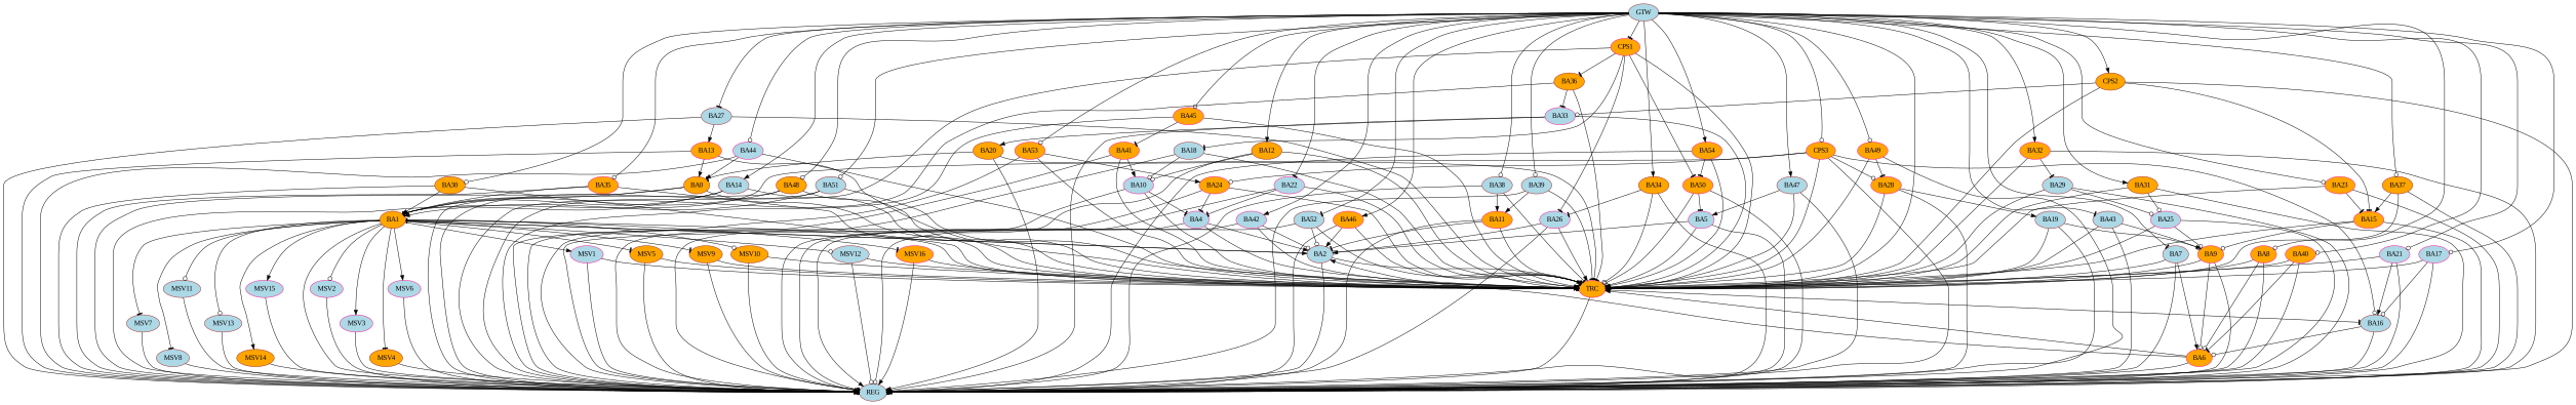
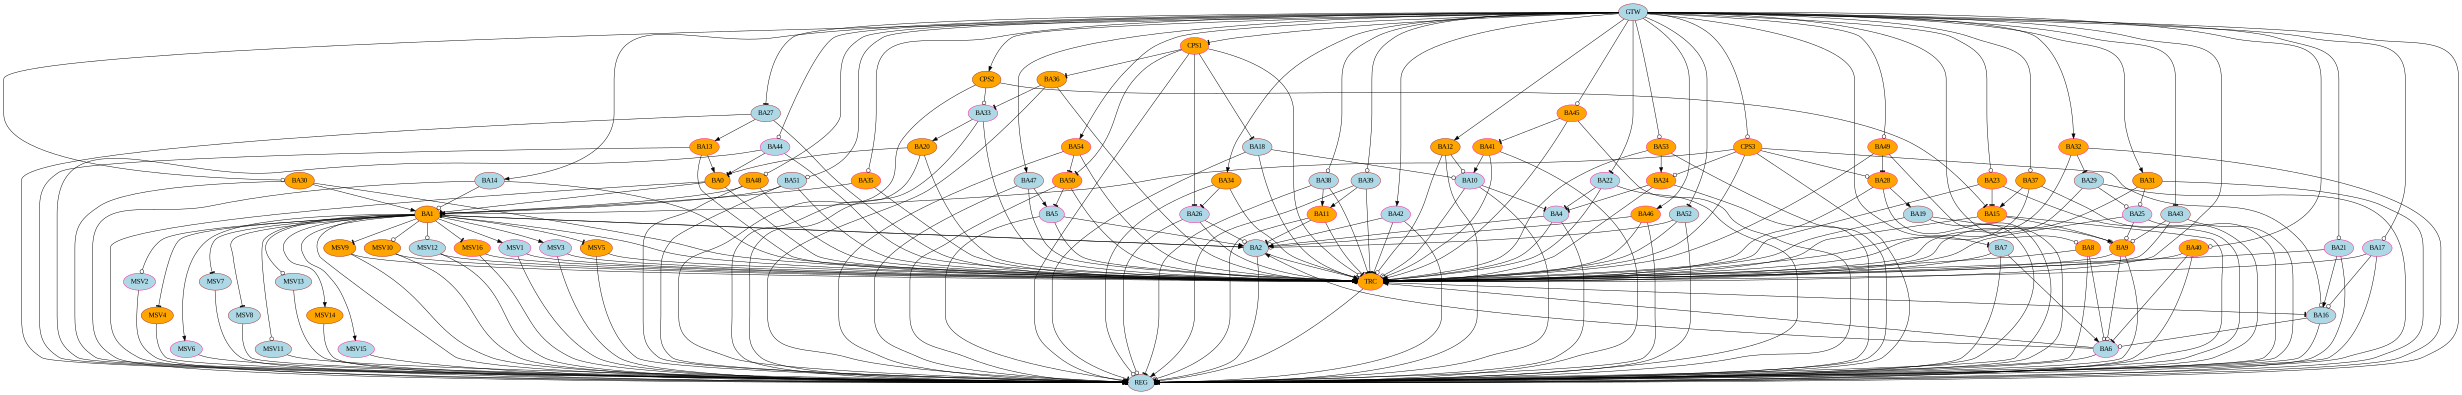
  strict digraph {
    fontname="Liberation Serif"
    node [color=deeppink fillcolor=orange fontname="Liberation Serif" style=filled]
    edge [arrowhead=odot fontname="Liberation Serif"]
    n1 [color=brown label=BA1]
    n2 [color=brown fillcolor=lightblue label=BA2]
    n3 [color=brown fillcolor=lightblue label=REG]
    n4 [label=TRC]
    n5 [fillcolor=lightblue label=MSV1]
    n6 [fillcolor=lightblue label=MSV2]
    n7 [fillcolor=lightblue label=MSV3]
    n8 [color=brown label=MSV4]
    n9 [color=brown label=MSV5]
    n10 [fillcolor=lightblue label=MSV6]
    n11 [color=brown fillcolor=lightblue label=MSV7]
    n12 [color=brown fillcolor=lightblue label=MSV8]
    n13 [color=brown label=MSV9]
    n14 [color=brown label=MSV10]
    n15 [color=brown fillcolor=lightblue label=MSV11]
    n16 [color=brown fillcolor=lightblue label=MSV12]
    n17 [color=brown fillcolor=lightblue label=MSV13]
    n18 [color=brown label=MSV14]
    n19 [fillcolor=lightblue label=MSV15]
    n20 [label=MSV16]
    n21 [color=brown fillcolor=lightblue label=BA16]
    n22 [color=brown label=BA0]
    n23 [fillcolor=lightblue label=BA4]
    n24 [fillcolor=lightblue label=BA5]
-   n25 [label=BA6]
+   n25 [fillcolor=lightblue label=BA6]
    n26 [color=brown fillcolor=lightblue label=BA7]
    n27 [label=BA8]
    n28 [label=BA9]
    n29 [fillcolor=lightblue label=BA10]
    n30 [label=BA11]
    n31 [color=brown label=BA12]
    n32 [label=BA13]
    n33 [color=brown fillcolor=lightblue label=BA14]
    n34 [label=BA15]
    n35 [fillcolor=lightblue label=BA17]
    n36 [color=brown fillcolor=lightblue label=BA18]
    n37 [color=brown fillcolor=lightblue label=BA19]
    n38 [color=brown label=BA20]
    n39 [fillcolor=lightblue label=BA21]
    n40 [fillcolor=lightblue label=BA22]
    n41 [label=BA23]
    n42 [label=BA24]
    n43 [fillcolor=lightblue label=BA25]
    n44 [fillcolor=lightblue label=BA26]
    n45 [color=brown fillcolor=lightblue label=BA27]
    n46 [label=BA28]
    n47 [color=brown fillcolor=lightblue label=BA29]
    n48 [color=brown label=BA30]
    n49 [color=brown label=BA31]
    n50 [label=BA32]
    n51 [fillcolor=lightblue label=BA33]
    n52 [color=brown label=BA34]
    n53 [label=BA35]
    n54 [color=brown label=BA36]
    n55 [color=brown label=BA37]
    n56 [color=brown fillcolor=lightblue label=BA38]
    n57 [color=brown fillcolor=lightblue label=BA39]
    n58 [label=BA40]
    n59 [label=BA41]
    n60 [fillcolor=lightblue label=BA42]
    n61 [color=brown fillcolor=lightblue label=BA43]
    n62 [fillcolor=lightblue label=BA44]
    n63 [label=BA45]
    n64 [label=BA46]
    n65 [color=brown fillcolor=lightblue label=BA47]
    n66 [color=brown label=BA48]
    n67 [label=BA49]
    n68 [label=BA50]
    n69 [color=brown fillcolor=lightblue label=BA51]
    n70 [color=brown fillcolor=lightblue label=BA52]
    n71 [label=BA53]
    n72 [label=BA54]
    n73 [label=CPS1]
    n74 [color=brown label=CPS2]
    n75 [label=CPS3]
    n76 [color=brown fillcolor=lightblue label=GTW]
    n1 -> n2 [arrowhead=normal]
    n1 -> n3 [arrowhead=normal]
    n1 -> n4
    n1 -> n5 [arrowhead=normal]
    n1 -> n6
    n1 -> n7 [arrowhead=normal]
    n1 -> n8 [arrowhead=tee]
    n1 -> n9 [arrowhead=tee]
    n1 -> n10 [arrowhead=normal]
    n1 -> n11 [arrowhead=tee]
    n1 -> n12 [arrowhead=tee]
    n1 -> n13 [arrowhead=tee]
    n1 -> n14
    n1 -> n15
    n1 -> n16
    n1 -> n17
    n1 -> n18 [arrowhead=normal]
    n1 -> n19 [arrowhead=normal]
    n1 -> n20 [arrowhead=tee]
    n2 -> n1 [arrowhead=tee]
    n2 -> n3
    n2 -> n4
    n4 -> n3 [arrowhead=tee]
    n4 -> n21 [arrowhead=tee]
    n5 -> n3
    n5 -> n4 [arrowhead=normal]
    n6 -> n3 [arrowhead=normal]
    n7 -> n3 [arrowhead=normal]
    n8 -> n3 [arrowhead=tee]
    n9 -> n3 [arrowhead=normal]
    n9 -> n4
    n10 -> n3 [arrowhead=tee]
    n11 -> n3 [arrowhead=normal]
    n12 -> n3 [arrowhead=normal]
    n13 -> n3 [arrowhead=normal]
    n13 -> n4 [arrowhead=normal]
    n14 -> n3
    n14 -> n4 [arrowhead=tee]
    n15 -> n3 [arrowhead=tee]
    n16 -> n3
    n16 -> n4
    n17 -> n3 [arrowhead=tee]
    n18 -> n3 [arrowhead=normal]
    n19 -> n3 [arrowhead=normal]
    n20 -> n3 [arrowhead=normal]
    n20 -> n4 [arrowhead=normal]
    n21 -> n3 [arrowhead=tee]
    n21 -> n25
    n22 -> n1 [arrowhead=tee]
    n22 -> n3 [arrowhead=tee]
    n22 -> n4 [arrowhead=tee]
    n23 -> n2 [arrowhead=normal]
    n23 -> n3
    n23 -> n4 [arrowhead=tee]
    n24 -> n2 [arrowhead=normal]
    n24 -> n3 [arrowhead=normal]
    n24 -> n4
    n25 -> n2 [arrowhead=normal]
    n25 -> n3
    n25 -> n4 [arrowhead=normal]
    n26 -> n3 [arrowhead=tee]
    n26 -> n4
    n26 -> n25 [arrowhead=normal]
    n27 -> n3 [arrowhead=normal]
    n27 -> n4
    n27 -> n25
    n28 -> n3
    n28 -> n4 [arrowhead=normal]
    n28 -> n25
    n29 -> n3 [arrowhead=tee]
    n29 -> n4
    n29 -> n23 [arrowhead=tee]
    n30 -> n2 [arrowhead=tee]
    n30 -> n3
    n30 -> n4 [arrowhead=tee]
    n31 -> n3 [arrowhead=normal]
    n31 -> n4
    n31 -> n29
    n32 -> n3 [arrowhead=tee]
    n32 -> n4 [arrowhead=normal]
    n32 -> n22 [arrowhead=normal]
    n33 -> n1
    n33 -> n3 [arrowhead=normal]
    n33 -> n4
    n34 -> n3 [arrowhead=normal]
    n34 -> n4
    n34 -> n28
    n35 -> n3
    n35 -> n4 [arrowhead=normal]
    n35 -> n21
    n36 -> n3 [arrowhead=tee]
    n36 -> n4 [arrowhead=normal]
    n36 -> n29
    n37 -> n3 [arrowhead=tee]
    n37 -> n4 [arrowhead=tee]
    n37 -> n28 [arrowhead=normal]
    n38 -> n3 [arrowhead=normal]
    n38 -> n4 [arrowhead=tee]
    n38 -> n22 [arrowhead=tee]
    n39 -> n3
    n39 -> n4
    n39 -> n21 [arrowhead=normal]
    n40 -> n3 [arrowhead=tee]
    n40 -> n4 [arrowhead=tee]
    n40 -> n23 [arrowhead=tee]
    n41 -> n3 [arrowhead=normal]
    n41 -> n4 [arrowhead=tee]
    n41 -> n34 [arrowhead=tee]
    n42 -> n3
    n42 -> n4
    n42 -> n23 [arrowhead=tee]
    n43 -> n3 [arrowhead=normal]
    n43 -> n4 [arrowhead=normal]
    n43 -> n28
    n44 -> n2
    n44 -> n3
    n44 -> n4 [arrowhead=normal]
    n45 -> n3
    n45 -> n4
    n45 -> n32 [arrowhead=normal]
    n46 -> n3 [arrowhead=tee]
    n46 -> n4
    n46 -> n37 [arrowhead=normal]
    n47 -> n3 [arrowhead=tee]
    n47 -> n4 [arrowhead=normal]
    n47 -> n43
    n48 -> n1 [arrowhead=normal]
    n48 -> n3 [arrowhead=normal]
    n48 -> n4 [arrowhead=tee]
    n49 -> n3
    n49 -> n4
    n49 -> n43
    n50 -> n3 [arrowhead=normal]
    n50 -> n4 [arrowhead=tee]
    n50 -> n47 [arrowhead=tee]
    n51 -> n3
    n51 -> n4 [arrowhead=normal]
    n51 -> n38 [arrowhead=normal]
    n52 -> n3
    n52 -> n4
    n52 -> n44 [arrowhead=tee]
    n53 -> n1 [arrowhead=normal]
-   n53 -> n3 [arrowhead=tee]
+   n76 -> n3 [arrowhead=tee]
    n53 -> n4 [arrowhead=tee]
    n54 -> n3
    n54 -> n4 [arrowhead=tee]
    n54 -> n51 [arrowhead=tee]
    n55 -> n3
    n55 -> n4 [arrowhead=tee]
    n55 -> n34 [arrowhead=normal]
    n56 -> n3 [arrowhead=tee]
    n56 -> n4 [arrowhead=tee]
    n56 -> n30 [arrowhead=normal]
    n57 -> n3 [arrowhead=normal]
    n57 -> n4 [arrowhead=tee]
    n57 -> n30 [arrowhead=normal]
    n58 -> n3
    n58 -> n4
    n58 -> n25 [arrowhead=tee]
    n59 -> n3 [arrowhead=normal]
    n59 -> n4
    n59 -> n29 [arrowhead=normal]
    n60 -> n2
    n60 -> n3 [arrowhead=normal]
    n60 -> n4 [arrowhead=tee]
    n61 -> n3 [arrowhead=tee]
    n61 -> n4
    n61 -> n28
    n62 -> n3 [arrowhead=tee]
    n62 -> n4
    n62 -> n22 [arrowhead=normal]
    n63 -> n3
    n63 -> n4 [arrowhead=normal]
    n63 -> n59 [arrowhead=tee]
    n64 -> n2 [arrowhead=normal]
    n64 -> n3 [arrowhead=tee]
    n64 -> n4 [arrowhead=normal]
    n65 -> n3 [arrowhead=normal]
    n65 -> n4
    n65 -> n24 [arrowhead=normal]
    n66 -> n1
    n66 -> n3
    n66 -> n4 [arrowhead=normal]
    n67 -> n3 [arrowhead=normal]
    n67 -> n4 [arrowhead=tee]
    n67 -> n46 [arrowhead=tee]
    n68 -> n3 [arrowhead=normal]
    n68 -> n4
    n68 -> n24 [arrowhead=tee]
    n69 -> n1 [arrowhead=normal]
    n69 -> n3 [arrowhead=tee]
    n69 -> n4 [arrowhead=tee]
    n70 -> n2
    n70 -> n3
    n70 -> n4 [arrowhead=tee]
    n71 -> n3 [arrowhead=normal]
    n71 -> n4
    n71 -> n42 [arrowhead=normal]
    n72 -> n3
    n72 -> n4 [arrowhead=normal]
    n72 -> n68 [arrowhead=tee]
    n73 -> n3
    n73 -> n4
    n73 -> n36 [arrowhead=tee]
    n73 -> n44 [arrowhead=tee]
    n73 -> n54 [arrowhead=tee]
    n73 -> n68 [arrowhead=tee]
    n74 -> n3
-   n74 -> n4
+   n7 -> n4
    n74 -> n34 [arrowhead=tee]
    n74 -> n51
    n75 -> n1 [arrowhead=tee]
    n75 -> n3 [arrowhead=normal]
    n75 -> n4 [arrowhead=normal]
    n75 -> n21
    n75 -> n42
    n75 -> n46
    n76 -> n4
    n76 -> n26 [arrowhead=tee]
    n76 -> n27
    n76 -> n31 [arrowhead=normal]
    n76 -> n33 [arrowhead=normal]
    n76 -> n35
    n76 -> n39
    n76 -> n40 [arrowhead=tee]
    n76 -> n41
    n76 -> n45 [arrowhead=tee]
    n76 -> n48
    n76 -> n49 [arrowhead=normal]
    n76 -> n50 [arrowhead=normal]
    n76 -> n52 [arrowhead=normal]
    n76 -> n53
    n76 -> n55
    n76 -> n56
    n76 -> n57
    n76 -> n58
    n76 -> n60 [arrowhead=normal]
    n76 -> n61 [arrowhead=tee]
    n76 -> n62
    n76 -> n63
    n76 -> n64 [arrowhead=normal]
    n76 -> n65 [arrowhead=normal]
    n76 -> n66
    n76 -> n67
    n76 -> n69
    n76 -> n70 [arrowhead=tee]
    n76 -> n71
    n76 -> n72 [arrowhead=normal]
    n76 -> n73 [arrowhead=tee]
    n76 -> n74 [arrowhead=normal]
    n76 -> n75
  }
